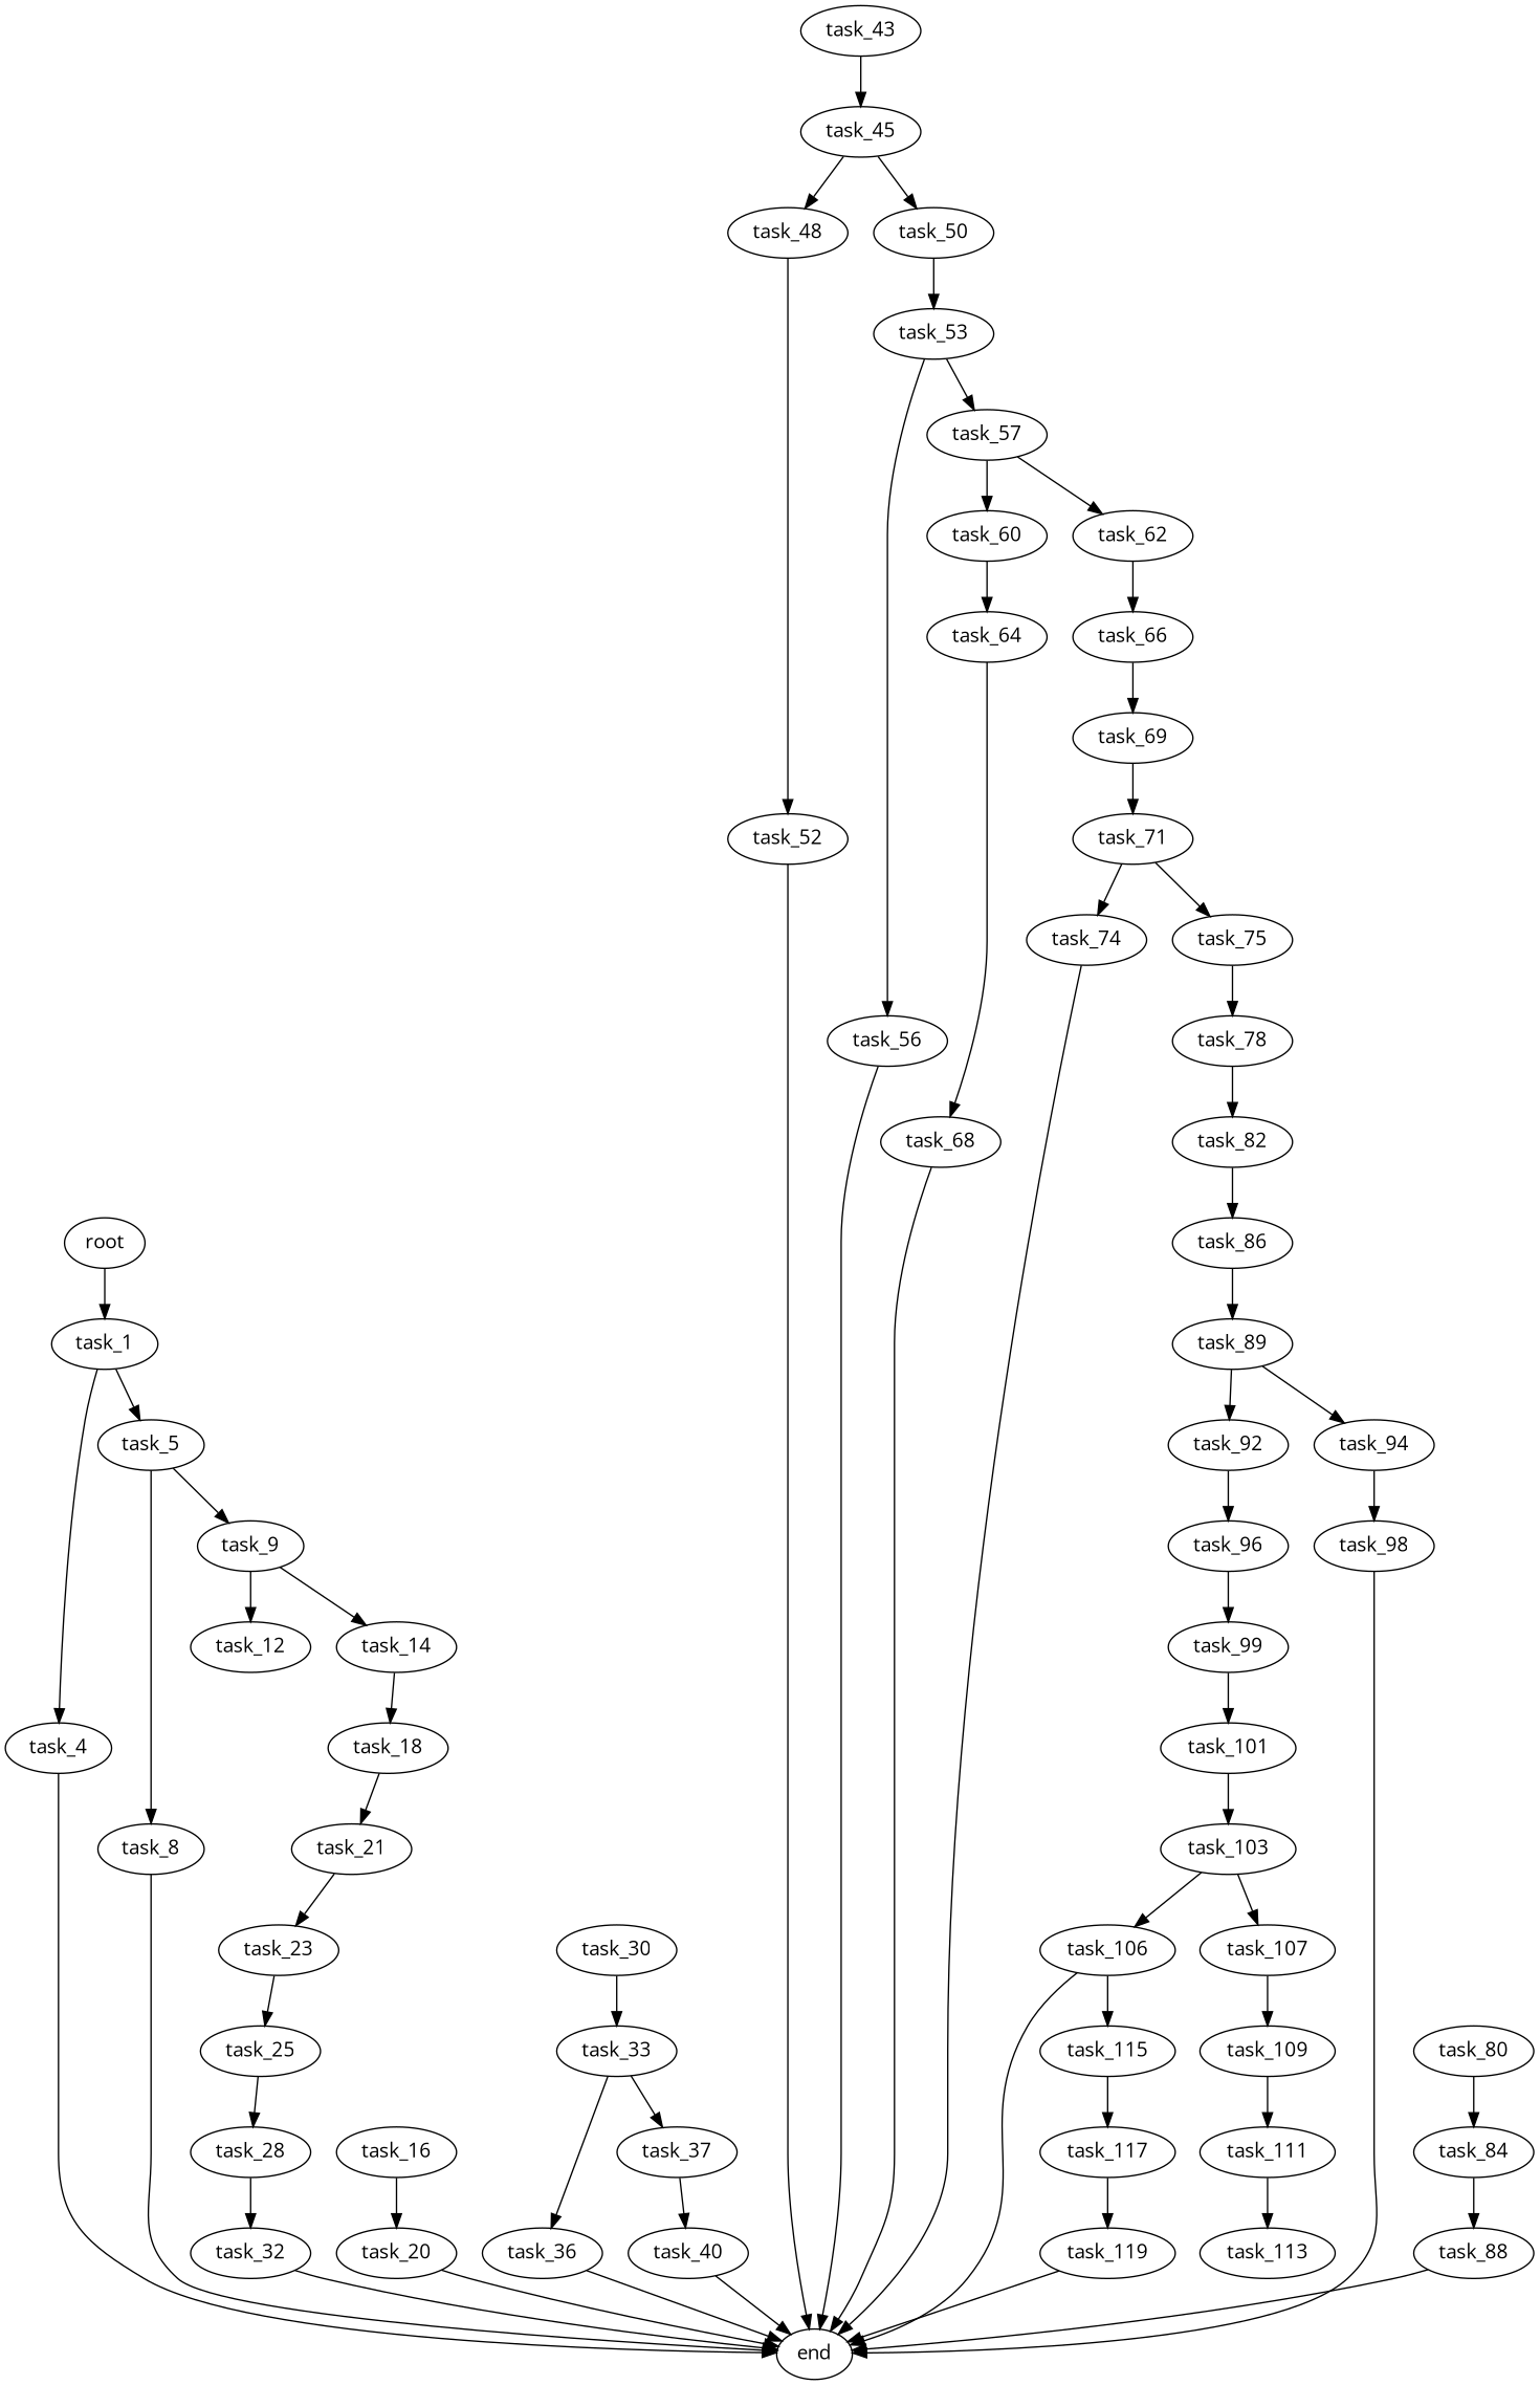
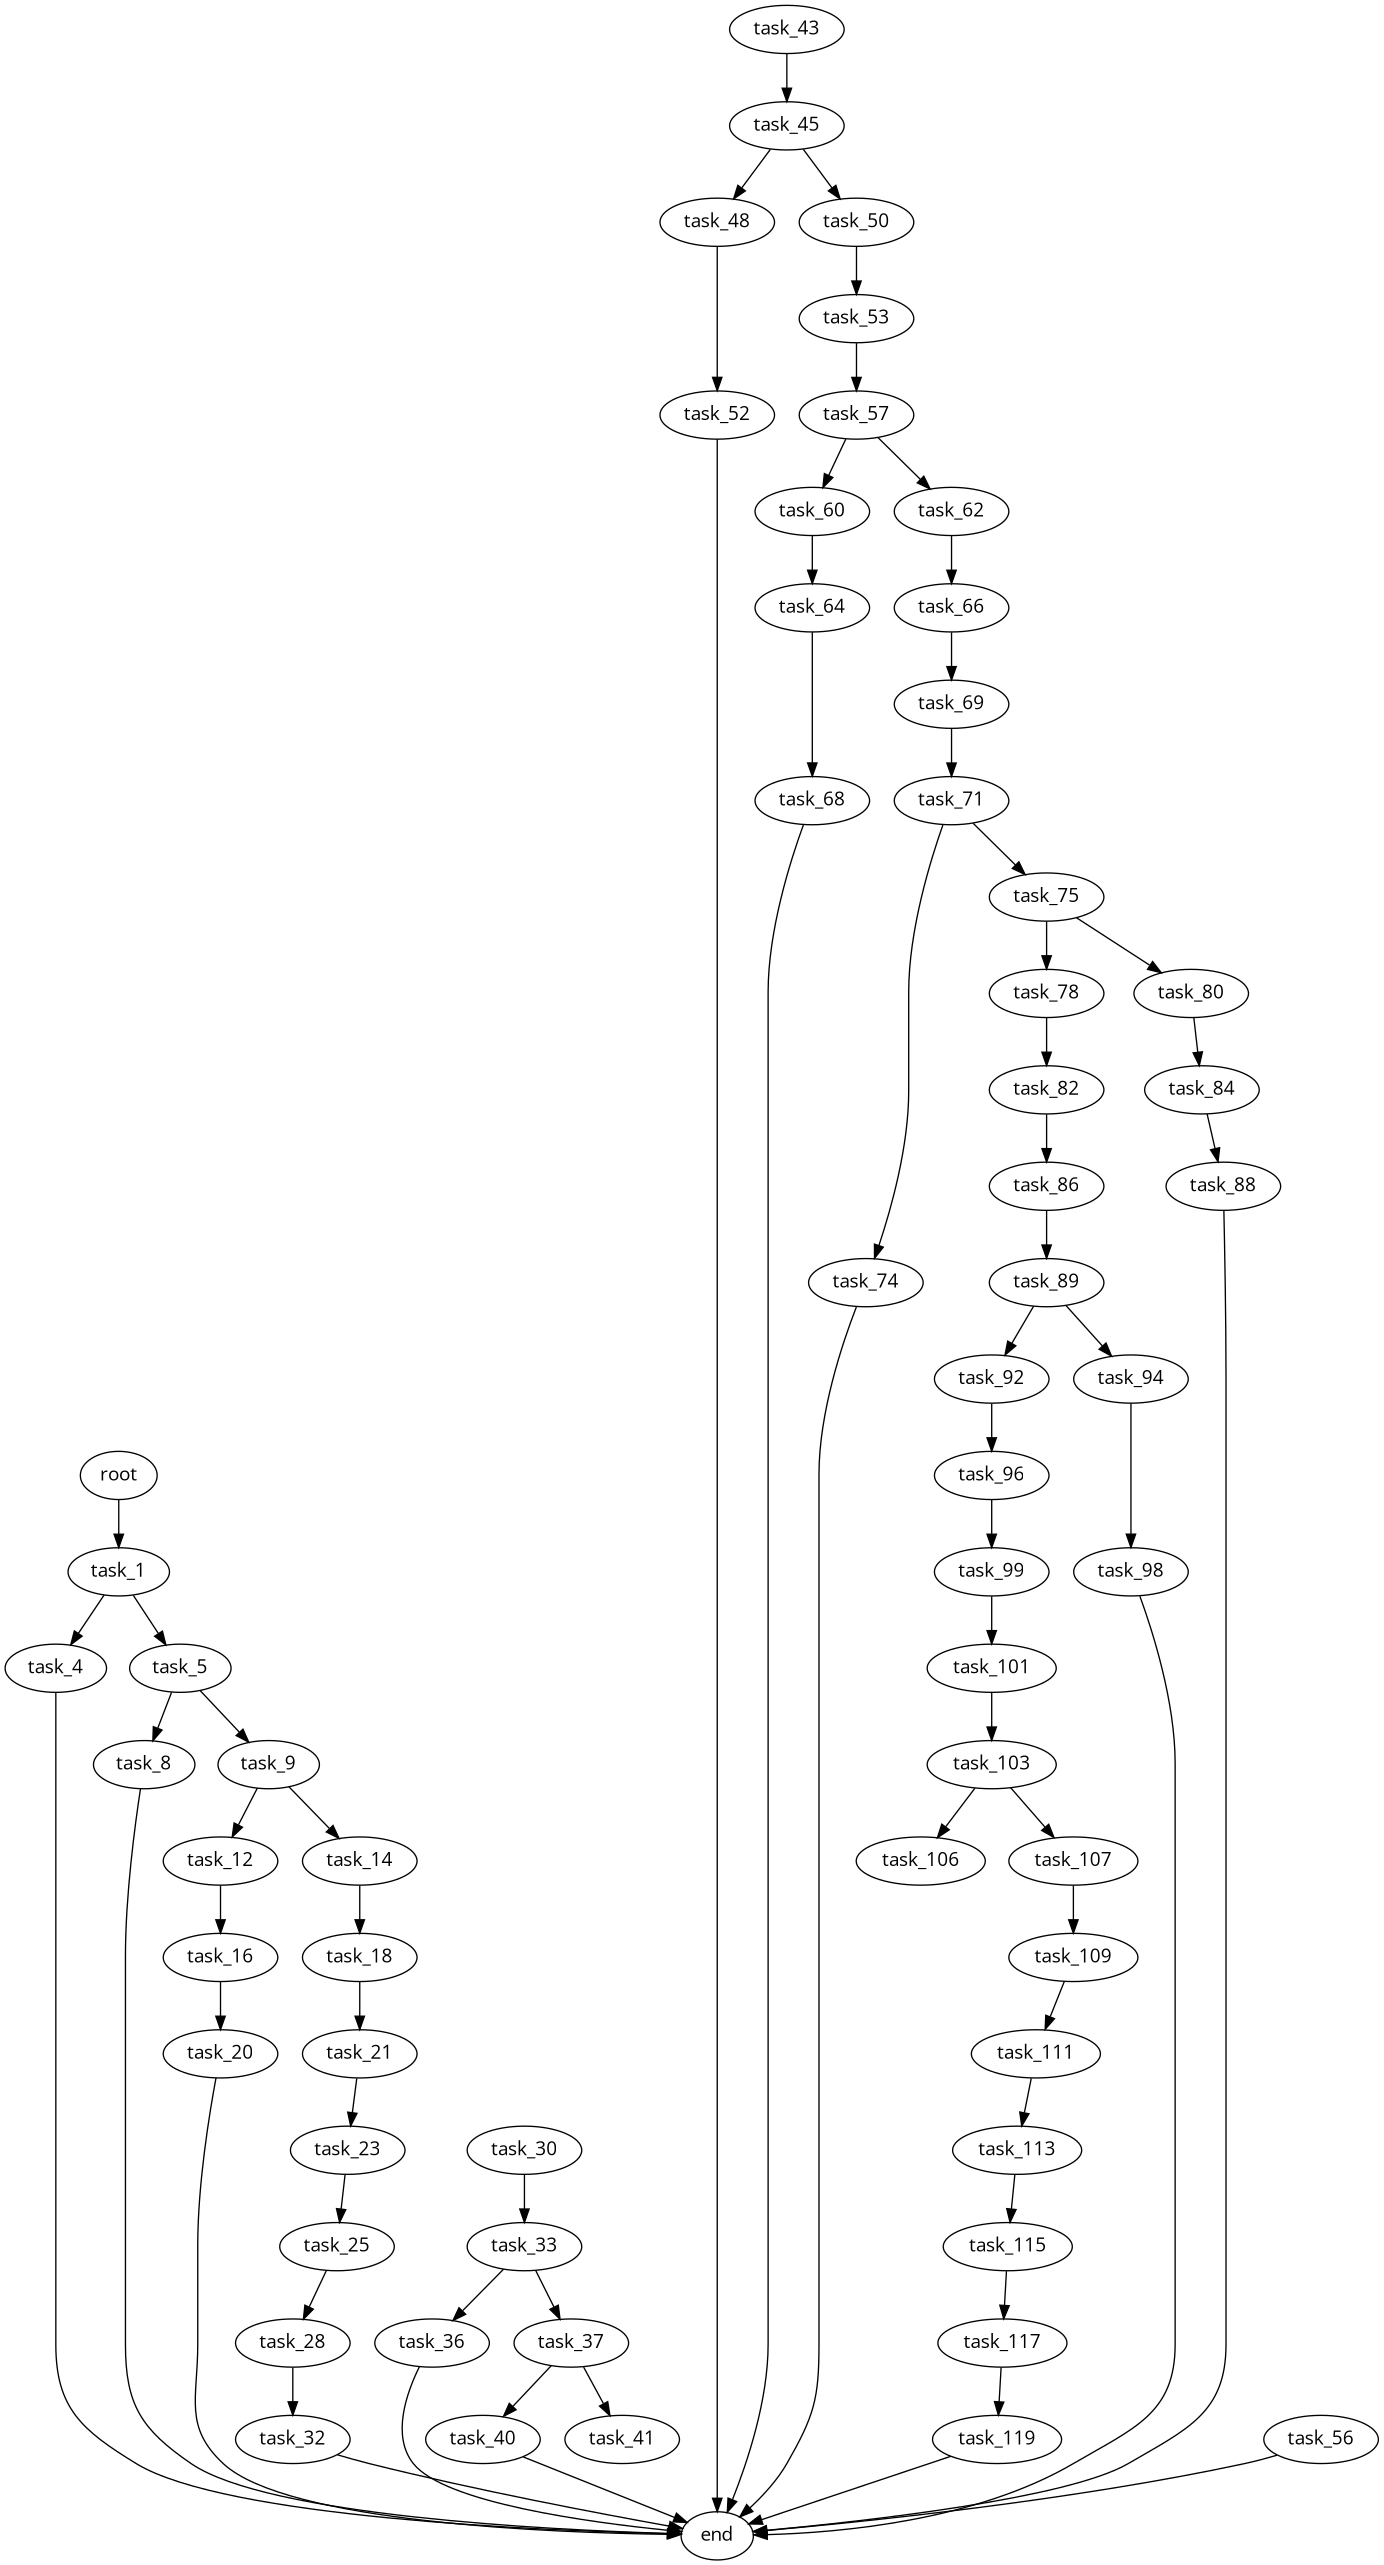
  digraph {
    fontname="Open Sans"
    node [fontname="Open Sans"]
    edge [fontname="Open Sans"]
    root
    task_1
    task_4
    task_5
    end
    task_8
    task_9
    task_12
    task_14
    task_16
    task_18
    task_20
    task_21
    task_23
    task_25
    task_28
    task_32
    task_30
    task_33
    task_36
    task_37
    task_40
+   task_41
    task_43
    task_45
    task_48
    task_50
    task_52
    task_53
    task_56
    task_57
    task_60
    task_62
    task_64
    task_66
    task_68
    task_69
    task_71
    task_74
    task_75
    task_78
    task_80
    task_82
    task_84
    task_86
    task_88
    task_89
    task_92
    task_94
    task_96
    task_98
    task_99
    task_101
    task_103
    task_106
    task_107
    task_109
    task_111
    task_113
    task_115
    task_117
    task_119
    root -> task_1
    task_1 -> task_4
    task_1 -> task_5
    task_4 -> end
    task_5 -> task_8
    task_5 -> task_9
    task_8 -> end
    task_9 -> task_12
    task_9 -> task_14
+   task_12 -> task_16
    task_14 -> task_18
    task_16 -> task_20
    task_18 -> task_21
    task_20 -> end
    task_21 -> task_23
    task_23 -> task_25
    task_25 -> task_28
    task_28 -> task_32
    task_32 -> end
    task_30 -> task_33
    task_33 -> task_36
    task_33 -> task_37
    task_36 -> end
    task_37 -> task_40
+   task_37 -> task_41
    task_40 -> end
    task_43 -> task_45
    task_45 -> task_48
    task_45 -> task_50
    task_48 -> task_52
    task_50 -> task_53
    task_52 -> end
-   task_53 -> task_56
    task_53 -> task_57
    task_56 -> end
    task_57 -> task_60
    task_57 -> task_62
    task_60 -> task_64
    task_62 -> task_66
    task_64 -> task_68
    task_66 -> task_69
    task_68 -> end
    task_69 -> task_71
    task_71 -> task_74
    task_71 -> task_75
    task_74 -> end
    task_75 -> task_78
+   task_75 -> task_80
    task_78 -> task_82
    task_80 -> task_84
    task_82 -> task_86
    task_84 -> task_88
    task_86 -> task_89
    task_88 -> end
    task_89 -> task_92
    task_89 -> task_94
    task_92 -> task_96
    task_94 -> task_98
    task_96 -> task_99
    task_98 -> end
    task_99 -> task_101
    task_101 -> task_103
    task_103 -> task_106
    task_103 -> task_107
-   task_106 -> end
    task_107 -> task_109
    task_109 -> task_111
    task_111 -> task_113
-   task_106 -> task_115
+   task_113 -> task_115
    task_115 -> task_117
    task_117 -> task_119
    task_119 -> end
  }
